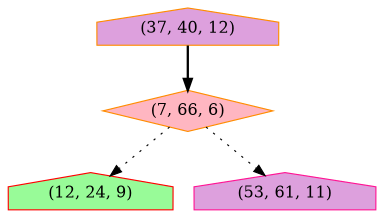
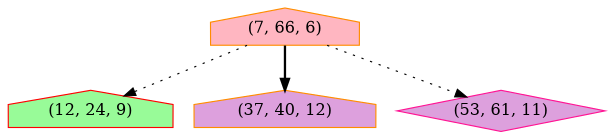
  digraph {
    node [color=darkorange fillcolor=plum shape=diamond style=filled]
    edge [style=dotted]
-   "(7, 66, 6)" [fillcolor=lightpink]
+   "(7, 66, 6)" [fillcolor=lightpink shape=house]
    "(12, 24, 9)" [color=red fillcolor=palegreen shape=house]
    n3 [label="(37, 40, 12)" shape=house]
-   "(53, 61, 11)" [color=deeppink shape=house]
+   "(53, 61, 11)" [color=deeppink]
    "(7, 66, 6)" -> "(12, 24, 9)"
-   n3 -> "(7, 66, 6)" [style=bold]
+   "(7, 66, 6)" -> n3 [style=bold]
    "(7, 66, 6)" -> "(53, 61, 11)"
  }
